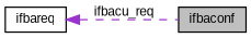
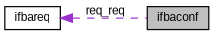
  digraph {
    rankdir=LR
    fontname="Liberation Sans"
    node [color=black fontname="Liberation Sans" fontsize=10 shape=record style=filled]
    n1 [fillcolor=grey75 fontcolor=black height=0.2 label=ifbaconf width=0.4]
    n2 [fillcolor=white height=0.2 label=ifbareq width=0.4]
-   n2 -> n1 [color=darkorchid3 dir=back fontname="Liberation Sans" fontsize=10 label=" ifbacu_req" labelfontname=Helvetica labelfontsize=10 style=dashed]
+   n2 -> n1 [color=darkorchid3 dir=back fontname="Liberation Sans" fontsize=10 label=" req_req" labelfontname=Helvetica labelfontsize=10 style=dashed]
  }
